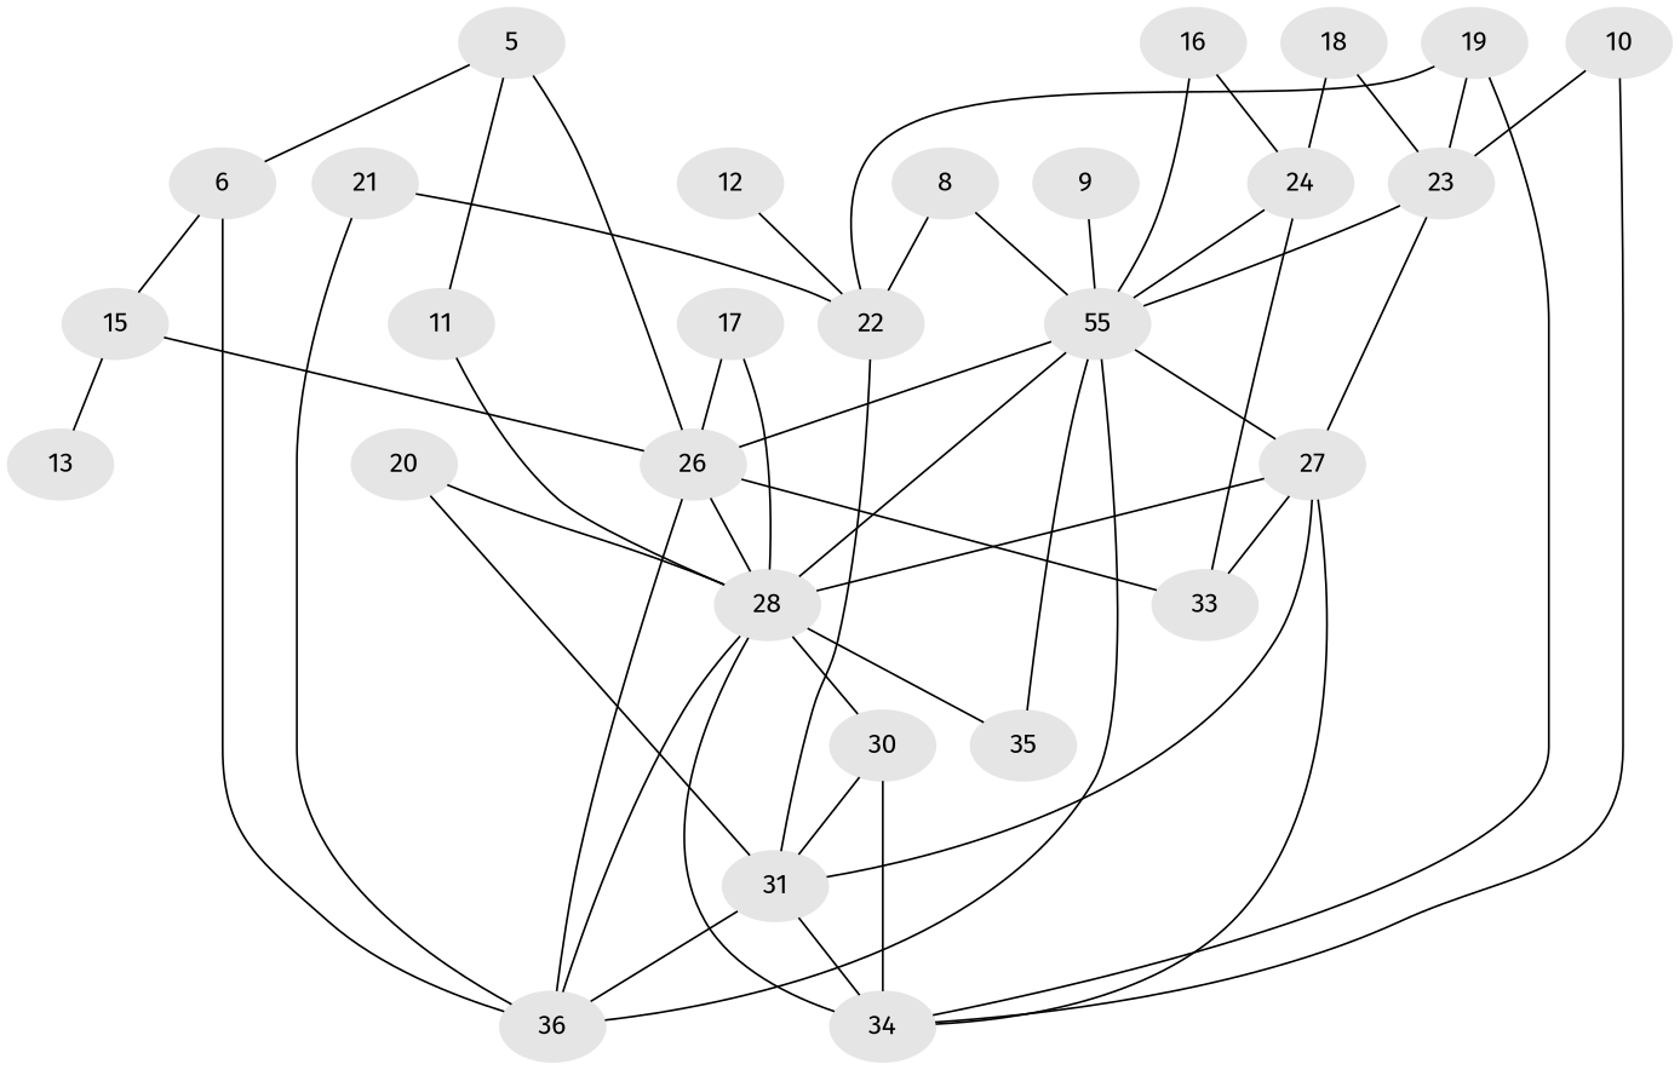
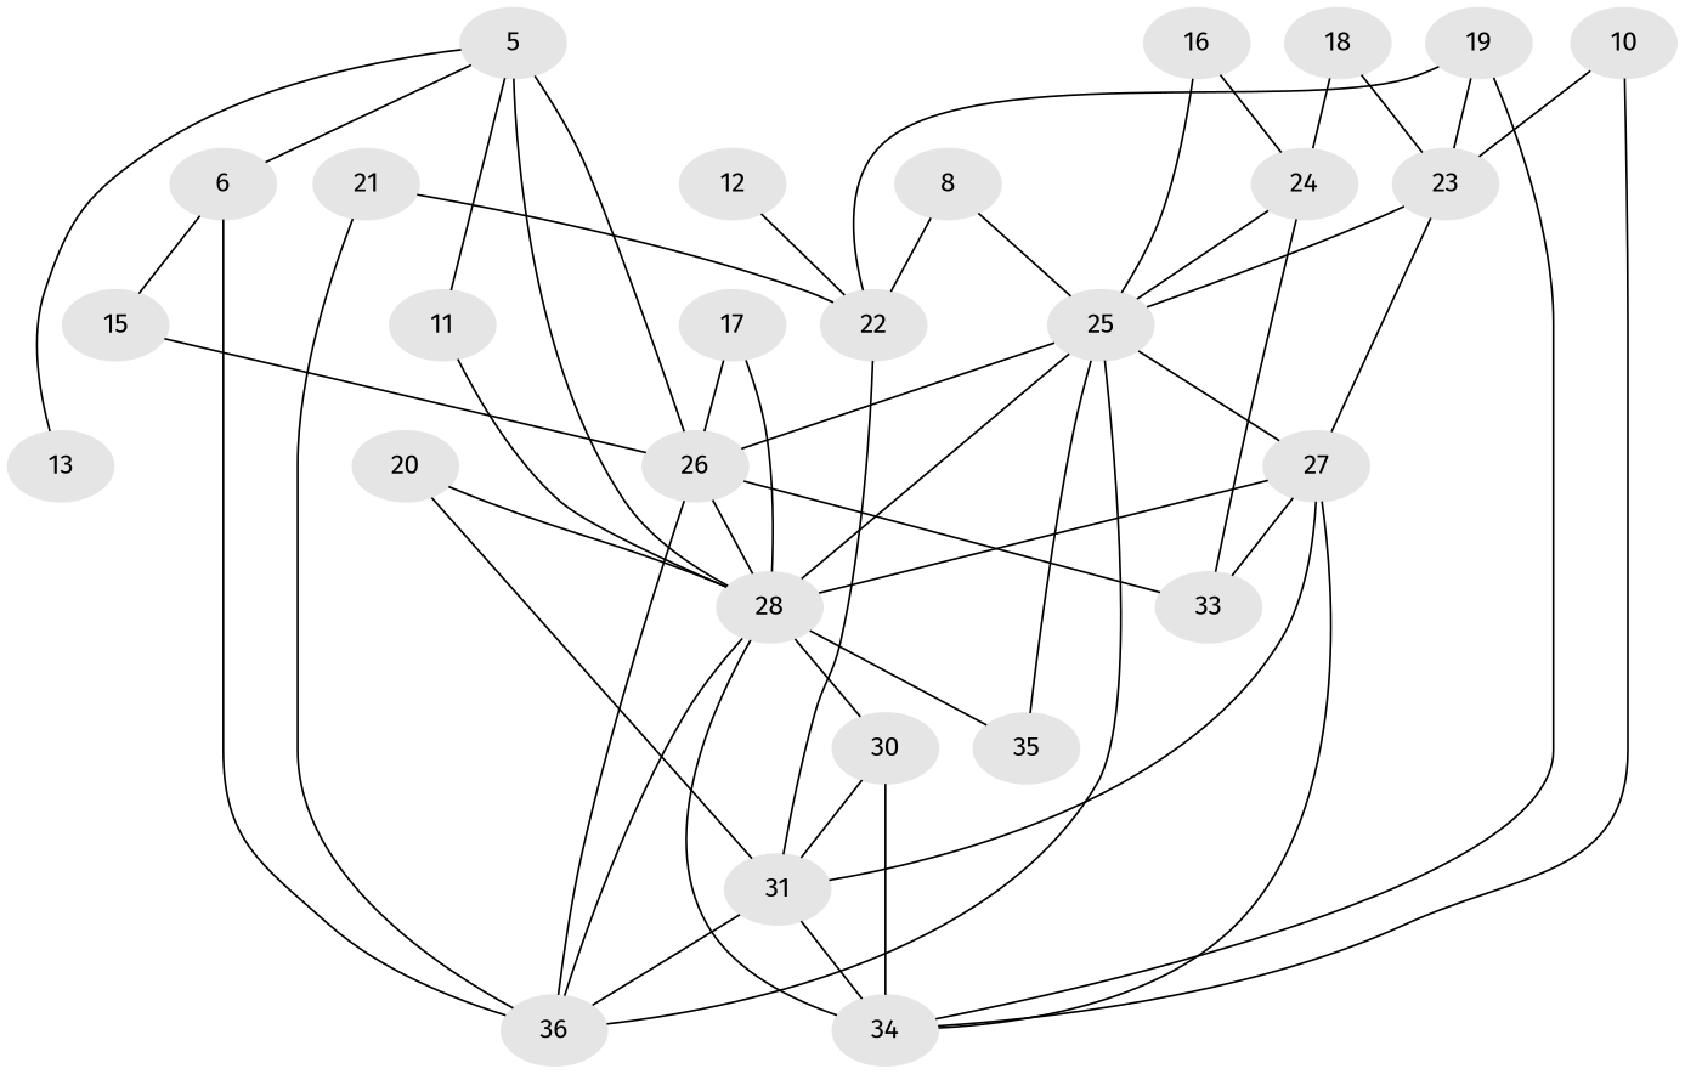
  graph {
    fontname="Fira Sans"
    node [color=gray90 fontname="Fira Sans" style=filled]
    edge [fontname="Fira Sans" weight=1.0]
    11
    28
    5
    6
    13
    26
    15
    36
    33
    34
    35
    30
    8
    22
-   25 [label=55]
+   25
    31
    27
-   9
    10
    23
    12
    16
    24
    17
    18
    19
    20
    21
    11 -- 28
    28 -- 36 [weight=2.0]
    28 -- 34 [weight=2.0]
    28 -- 35 [weight=2.0]
    28 -- 30
    5 -- 11
+   5 -- 28
    5 -- 6
-   15 -- 13
+   5 -- 13
    5 -- 26 [weight=2.0]
    6 -- 15
    6 -- 36
    26 -- 28
    26 -- 36
    26 -- 33
    15 -- 26
    30 -- 34
    30 -- 31
    8 -- 22
    8 -- 25
    22 -- 31
    25 -- 28
    25 -- 26
    25 -- 36
    25 -- 35
    25 -- 27
    31 -- 36
    31 -- 34 [weight=2.0]
    27 -- 28 [weight=2.0]
    27 -- 33
    27 -- 34 [weight=2.0]
    27 -- 31
-   9 -- 25
    10 -- 34
    10 -- 23
    23 -- 25
    23 -- 27
    12 -- 22
    16 -- 25
    16 -- 24
    24 -- 33
    24 -- 25
    17 -- 28
    17 -- 26
    18 -- 23
    18 -- 24
    19 -- 34
    19 -- 22
    19 -- 23
    20 -- 28
    20 -- 31 [weight=2.0]
    21 -- 36
    21 -- 22
  }
